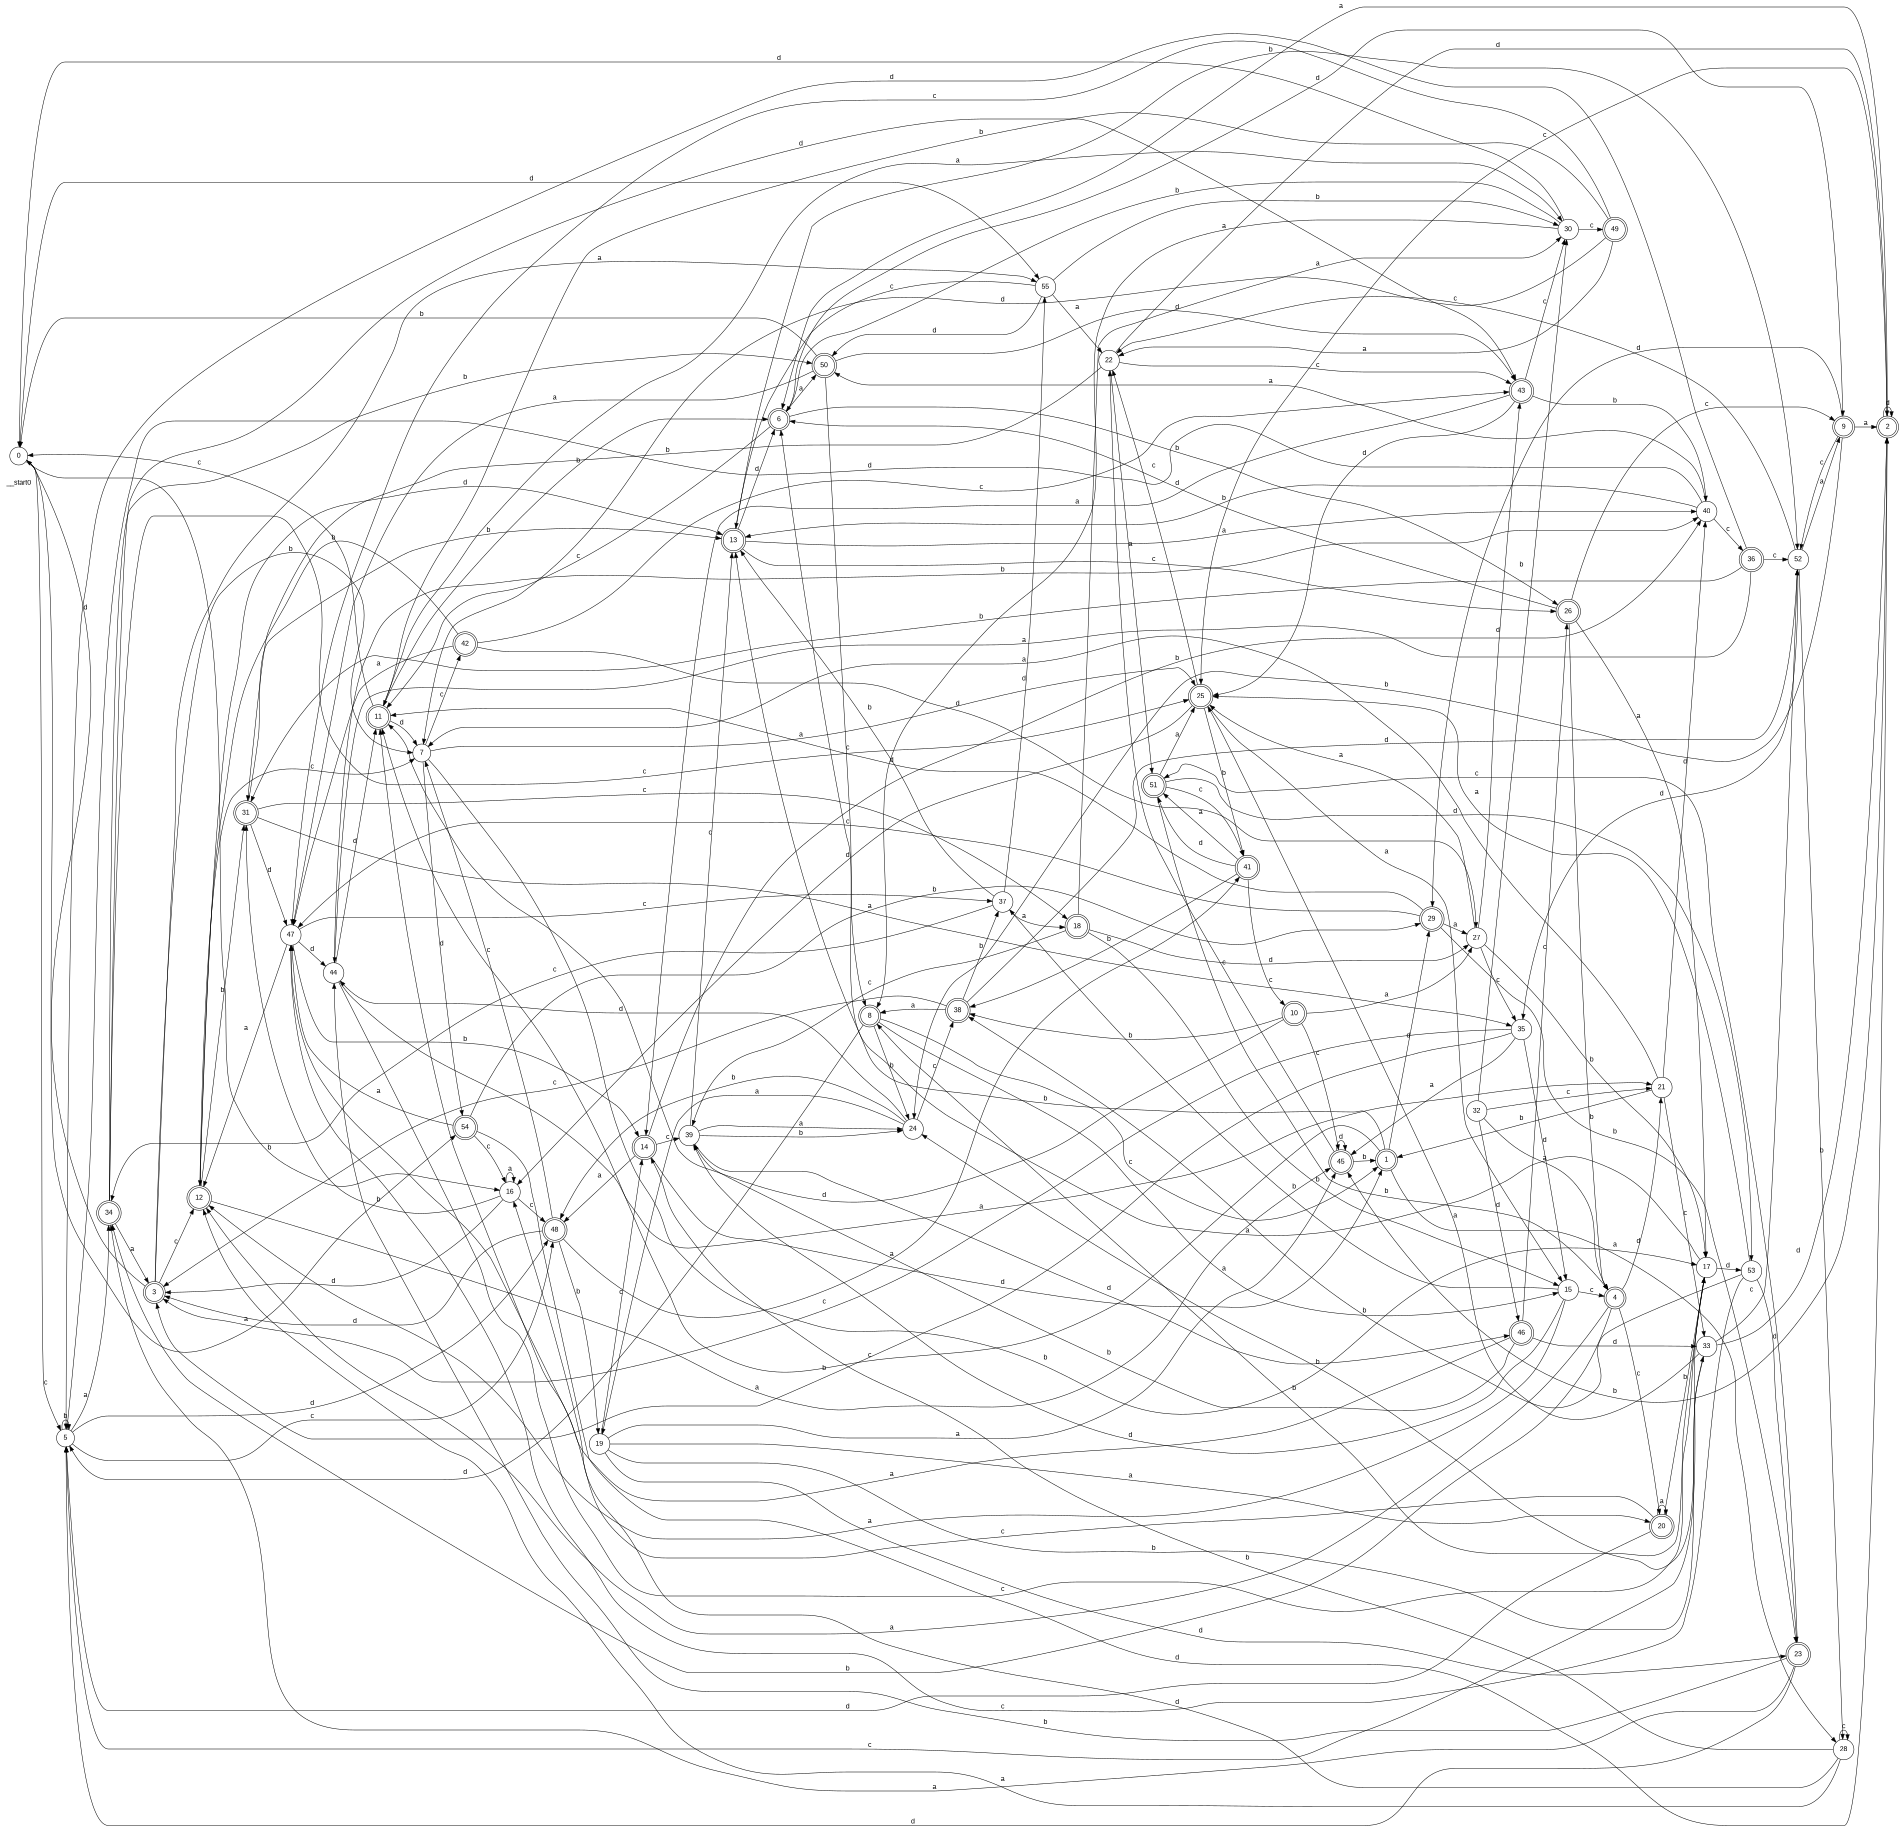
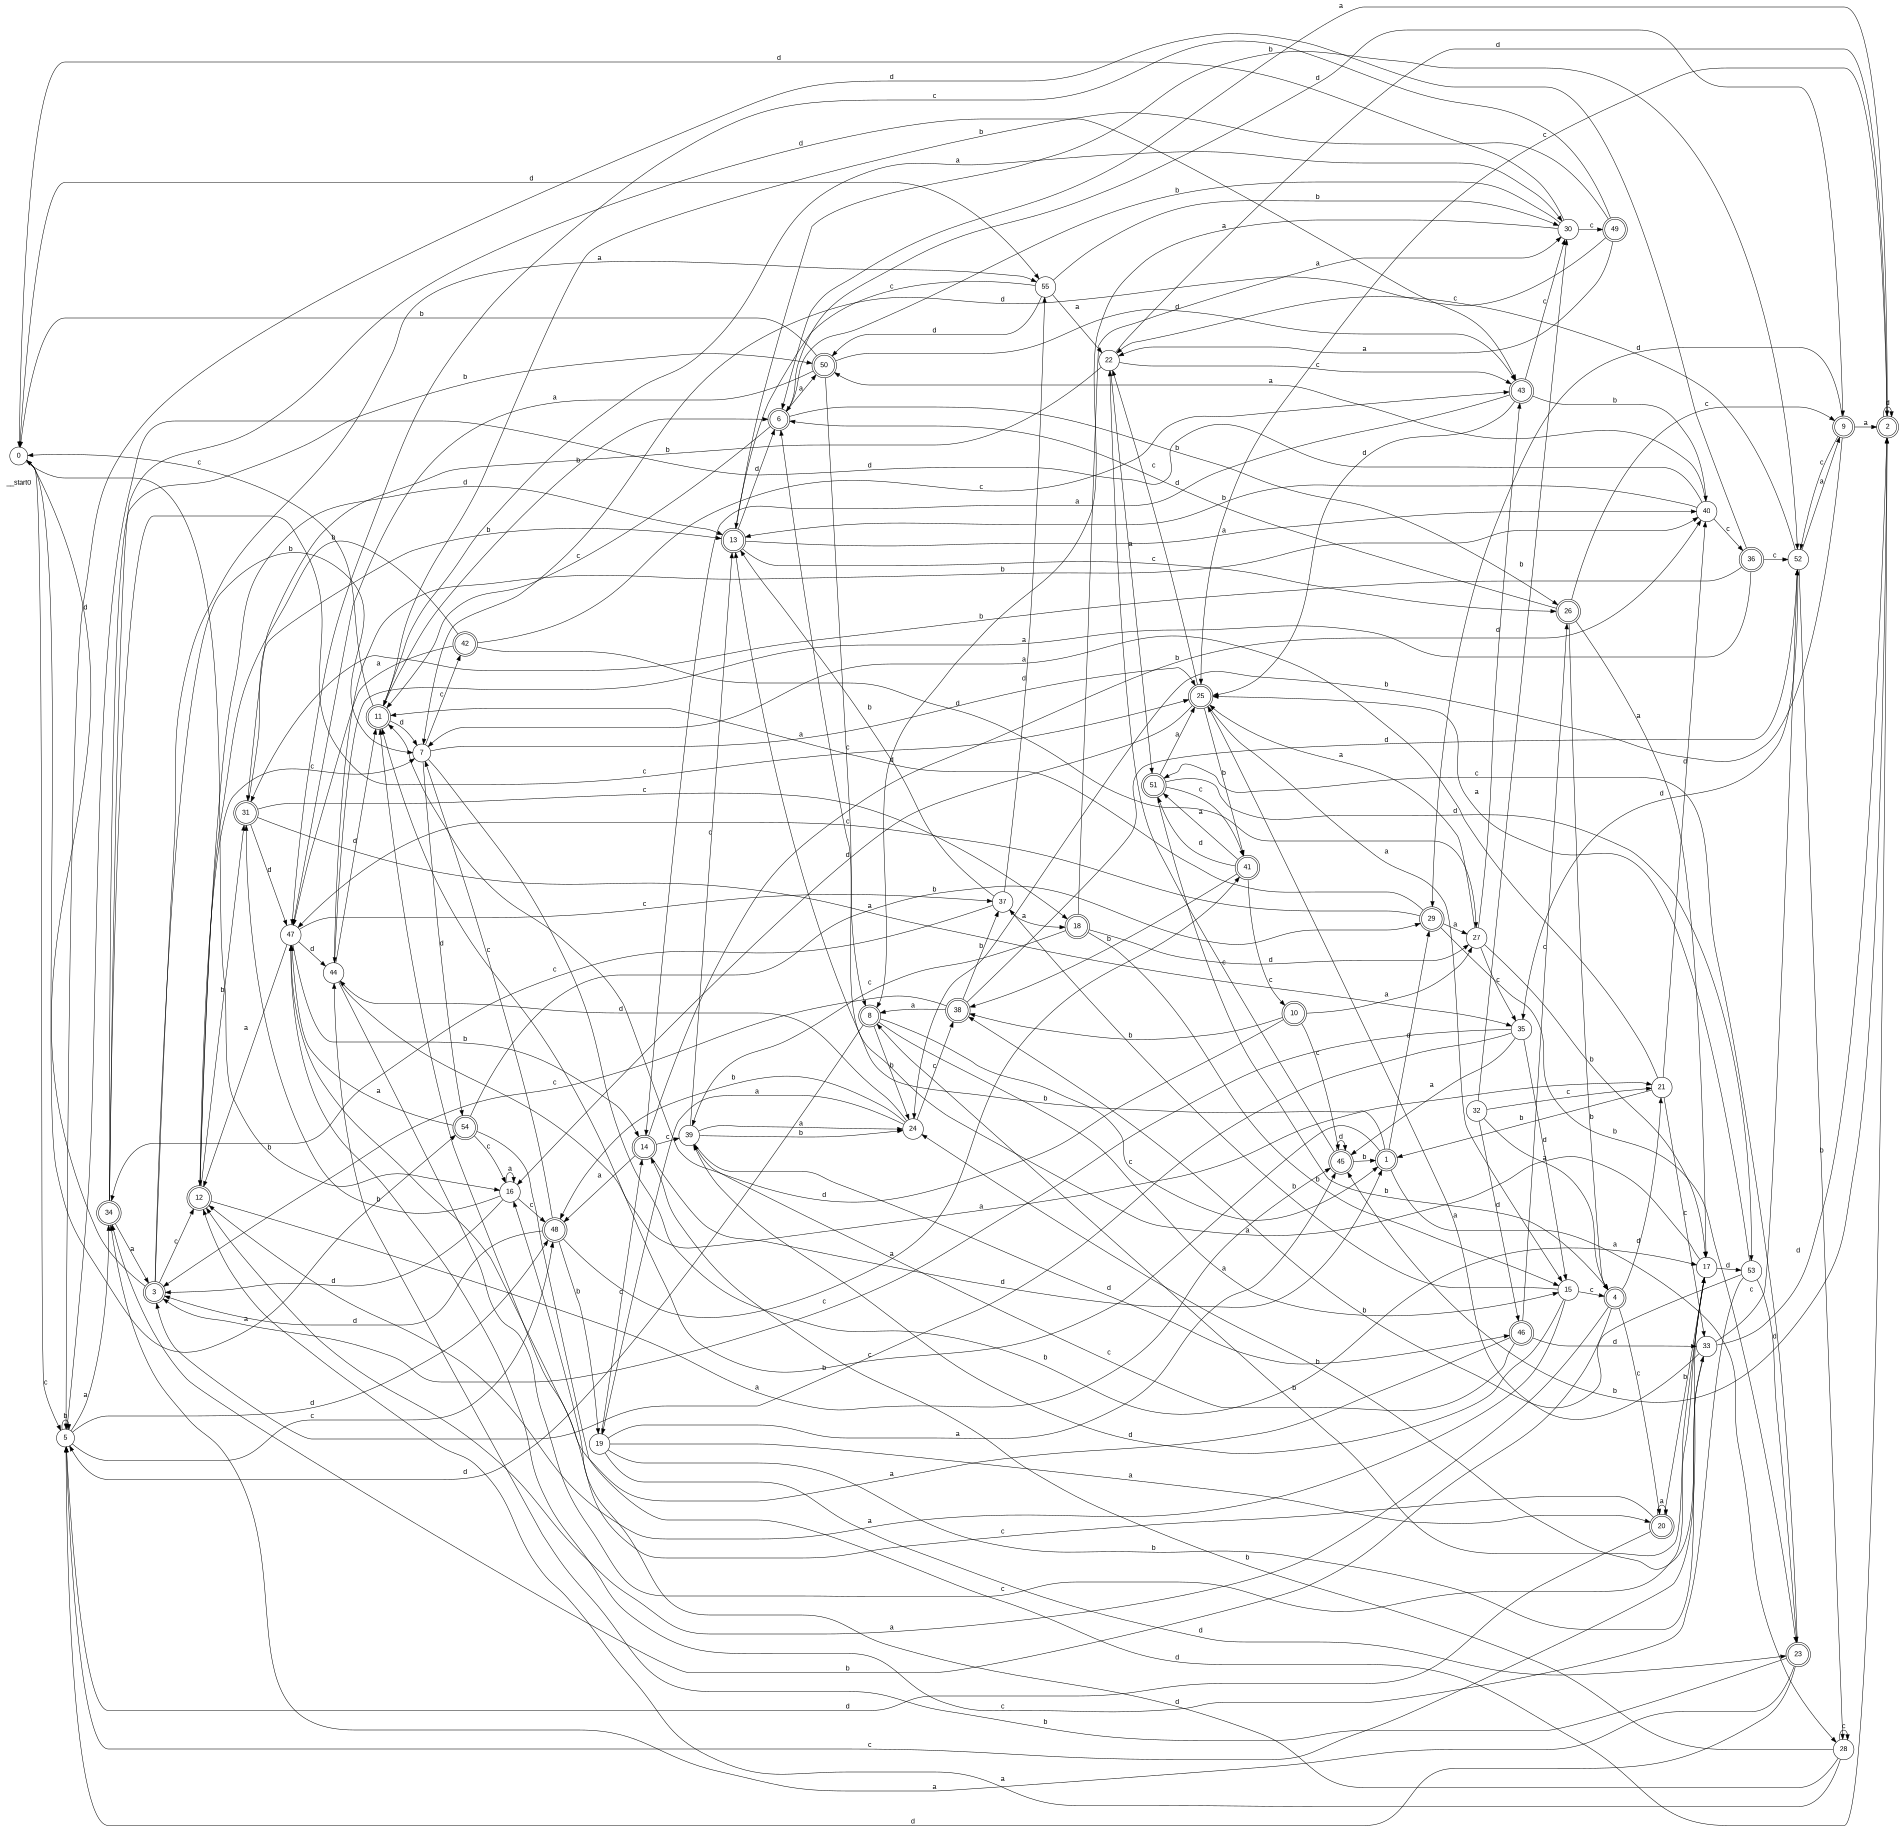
  digraph {
    fontname="Liberation Sans"
    rankdir=LR
    node [fontname="Liberation Sans" shape=doublecircle color=black fillcolor=white style="rounded,filled"]
    edge [fontname="Liberation Sans"]
    __start0 [shape=none color="" fillcolor="" style=""]
    n2 [label=0 shape=circle style=filled]
    n3 [label=5 shape=circle style=filled]
    n4 [label=16 shape=circle style=filled]
    n5 [label=54]
    n6 [label=55 shape=circle]
    n7 [label=34]
    n8 [label=48]
    n9 [label=3]
    n10 [label=31]
    n11 [label=29]
    n12 [label=2]
    n13 [label=47 shape=circle style=filled]
    n14 [label=13]
    n15 [label=50]
    n16 [label=30 shape=circle style=filled]
    n17 [label=22 shape=circle style=filled]
    n18 [label=1]
    n19 [label=11]
    n20 [label=28 shape=circle style=filled]
    n21 [label=6]
    n22 [label=7 shape=circle style=filled]
    n23 [label=26]
    n24 [label=52 shape=circle style=filled]
    n25 [label=40 shape=circle style=filled]
    n26 [label=12]
    n27 [label=14]
    n28 [label=27 shape=circle style=filled]
    n29 [label=23]
    n30 [label=25]
    n31 [label=45]
    n32 [label=9]
    n33 [label=15 shape=circle style=filled]
    n34 [label=41]
    n35 [label=17 shape=circle style=filled]
    n36 [label=42]
    n37 [label=4]
    n38 [label=20]
    n39 [label=21 shape=circle style=filled]
    n40 [label=33 shape=circle style=filled]
    n41 [label=43]
    n42 [label=19 shape=circle style=filled]
    n43 [label=24 shape=circle style=filled]
    n44 [label=8]
    n45 [label=53 shape=circle style=filled]
    n46 [label=39 shape=circle style=filled]
    n47 [label=37 shape=circle style=filled]
    n48 [label=38]
    n49 [label=44 shape=circle style=filled]
    n50 [label=35 shape=circle style=filled]
    n51 [label=10]
    n52 [label=49]
    n53 [label=18]
    n54 [label=36]
    n55 [label=46]
    n56 [label=51]
    n57 [label=32 shape=circle style=filled]
    n2 -> n3 [label=c]
    n2 -> n4 [label=b]
    n2 -> n5 [label=a]
    n2 -> n6 [label=d]
    n3 -> n3 [label=b]
    n3 -> n7 [label=a]
    n3 -> n8 [label=c]
    n3 -> n8 [label=d]
    n4 -> n4 [label=a]
    n4 -> n8 [label=c]
    n4 -> n9 [label=d]
    n4 -> n10 [label=b]
    n5 -> n4 [label=c]
    n5 -> n11 [label=b]
    n5 -> n12 [label=d]
    n5 -> n13 [label=a]
    n6 -> n14 [label=c]
    n6 -> n15 [label=d]
    n6 -> n16 [label=b]
    n6 -> n17 [label=a]
    n7 -> n9 [label=a]
    n7 -> n15 [label=b]
    n7 -> n30 [label=c]
    n7 -> n41 [label=d]
    n8 -> n9 [label=d]
    n8 -> n22 [label=c]
    n8 -> n34 [label=a]
    n8 -> n42 [label=b]
    n9 -> n2 [label=d]
    n9 -> n6 [label=a]
    n9 -> n22 [label=b]
    n9 -> n26 [label=c]
    n10 -> n13 [label=d]
    n10 -> n14 [label=b]
    n10 -> n50 [label=a]
    n10 -> n53 [label=c]
    n11 -> n13 [label=c]
    n11 -> n19 [label=d]
    n11 -> n28 [label=a]
    n11 -> n29 [label=b]
    n12 -> n12 [label=d]
    n12 -> n21 [label=a]
    n12 -> n30 [label=c]
    n12 -> n31 [label=b]
    n13 -> n26 [label=a]
    n13 -> n27 [label=b]
    n13 -> n47 [label=c]
    n13 -> n49 [label=d]
    n14 -> n21 [label=d]
    n14 -> n23 [label=c]
    n14 -> n24 [label=b]
    n14 -> n25 [label=a]
    n15 -> n2 [label=b]
    n15 -> n13 [label=a]
    n15 -> n41 [label=d]
    n15 -> n44 [label=c]
    n16 -> n2 [label=d]
    n16 -> n21 [label=b]
    n16 -> n44 [label=a]
    n16 -> n52 [label=c]
    n17 -> n10 [label=b]
    n17 -> n12 [label=d]
    n17 -> n41 [label=c]
    n17 -> n56 [label=a]
    n18 -> n11 [label=d]
    n18 -> n14 [label=b]
    n18 -> n19 [label=c]
    n18 -> n20 [label=a]
    n19 -> n2 [label=c]
    n19 -> n16 [label=a]
    n19 -> n21 [label=b]
    n19 -> n22 [label=d]
    n20 -> n4 [label=d]
    n20 -> n20 [label=c]
    n20 -> n26 [label=a]
    n20 -> n27 [label=b]
    n21 -> n15 [label=a]
    n21 -> n19 [label=c]
    n21 -> n23 [label=b]
    n21 -> n32 [label=d]
    n22 -> n5 [label=d]
    n22 -> n30 [label=a]
    n22 -> n35 [label=b]
    n22 -> n36 [label=c]
    n23 -> n21 [label=d]
    n23 -> n32 [label=c]
    n23 -> n35 [label=a]
    n23 -> n37 [label=b]
    n24 -> n17 [label=c]
    n24 -> n20 [label=b]
    n24 -> n32 [label=a]
    n24 -> n50 [label=d]
    n25 -> n3 [label=d]
    n25 -> n14 [label=b]
    n25 -> n15 [label=a]
    n25 -> n54 [label=c]
    n26 -> n10 [label=b]
    n26 -> n14 [label=d]
    n26 -> n22 [label=c]
    n26 -> n31 [label=a]
    n27 -> n8 [label=a]
    n27 -> n18 [label=d]
    n27 -> n25 [label=b]
    n27 -> n46 [label=c]
    n28 -> n30 [label=a]
    n28 -> n35 [label=b]
    n28 -> n41 [label=d]
    n28 -> n50 [label=c]
    n29 -> n3 [label=d]
    n29 -> n7 [label=a]
    n29 -> n49 [label=b]
    n29 -> n56 [label=c]
    n30 -> n4 [label=d]
    n30 -> n17 [label=c]
    n30 -> n33 [label=a]
    n30 -> n34 [label=b]
    n31 -> n17 [label=c]
    n31 -> n18 [label=b]
    n31 -> n31 [label=d]
    n32 -> n11 [label=d]
    n32 -> n12 [label=a]
    n32 -> n24 [label=c]
    n32 -> n43 [label=b]
    n33 -> n26 [label=a]
    n33 -> n37 [label=c]
    n33 -> n46 [label=d]
    n33 -> n47 [label=b]
    n34 -> n48 [label=b]
    n34 -> n51 [label=c]
    n34 -> n56 [label=a]
    n34 -> n56 [label=d]
    n35 -> n3 [label=c]
    n35 -> n21 [label=a]
    n35 -> n44 [label=b]
    n35 -> n45 [label=d]
    n36 -> n13 [label=a]
    n36 -> n26 [label=b]
    n36 -> n28 [label=d]
    n36 -> n41 [label=c]
    n37 -> n7 [label=b]
    n37 -> n26 [label=a]
    n37 -> n38 [label=c]
    n37 -> n39 [label=d]
    n38 -> n3 [label=d]
    n38 -> n19 [label=c]
    n38 -> n35 [label=b]
    n38 -> n38 [label=a]
    n39 -> n18 [label=b]
    n39 -> n22 [label=a]
    n39 -> n25 [label=d]
    n39 -> n40 [label=c]
    n40 -> n12 [label=d]
    n40 -> n24 [label=c]
    n40 -> n30 [label=a]
    n40 -> n43 [label=b]
    n41 -> n16 [label=c]
    n41 -> n25 [label=b]
    n41 -> n27 [label=a]
    n41 -> n30 [label=d]
    n42 -> n27 [label=c]
    n42 -> n29 [label=d]
    n42 -> n31 [label=a]
    n42 -> n38 [label=a]
    n42 -> n40 [label=b]
    n43 -> n8 [label=b]
    n43 -> n42 [label=a]
    n43 -> n48 [label=c]
    n43 -> n49 [label=d]
    n44 -> n3 [label=d]
    n44 -> n18 [label=c]
    n44 -> n33 [label=a]
    n44 -> n43 [label=b]
    n45 -> n13 [label=c]
    n45 -> n29 [label=d]
    n45 -> n30 [label=a]
    n45 -> n48 [label=b]
    n46 -> n14 [label=c]
    n46 -> n43 [label=a]
    n46 -> n43 [label=b]
    n46 -> n55 [label=d]
    n47 -> n6 [label=d]
    n47 -> n7 [label=c]
    n47 -> n14 [label=b]
    n47 -> n53 [label=a]
    n48 -> n9 [label=c]
    n48 -> n24 [label=d]
    n48 -> n44 [label=a]
    n48 -> n47 [label=b]
    n49 -> n19 [label=d]
    n49 -> n25 [label=b]
    n49 -> n35 [label=c]
    n49 -> n39 [label=a]
    n50 -> n9 [label=b]
    n50 -> n9 [label=c]
    n50 -> n31 [label=a]
    n50 -> n33 [label=d]
    n51 -> n19 [label=d]
    n51 -> n28 [label=a]
    n51 -> n31 [label=c]
    n51 -> n48 [label=b]
    n52 -> n13 [label=c]
    n52 -> n17 [label=a]
    n52 -> n19 [label=b]
    n52 -> n22 [label=d]
    n53 -> n16 [label=a]
    n53 -> n28 [label=d]
    n53 -> n33 [label=b]
    n53 -> n46 [label=c]
    n54 -> n3 [label=d]
    n54 -> n10 [label=b]
    n54 -> n24 [label=c]
    n54 -> n49 [label=a]
    n55 -> n13 [label=a]
    n55 -> n23 [label=c]
    n55 -> n40 [label=d]
-   n55 -> n46 [label=b]
+   n55 -> n46 [label=c]
    n56 -> n30 [label=a]
    n56 -> n34 [label=c]
    n56 -> n37 [label=b]
    n56 -> n45 [label=d]
    n57 -> n16 [label=b]
    n57 -> n37 [label=a]
    n57 -> n39 [label=c]
    n57 -> n55 [label=d]
  }
